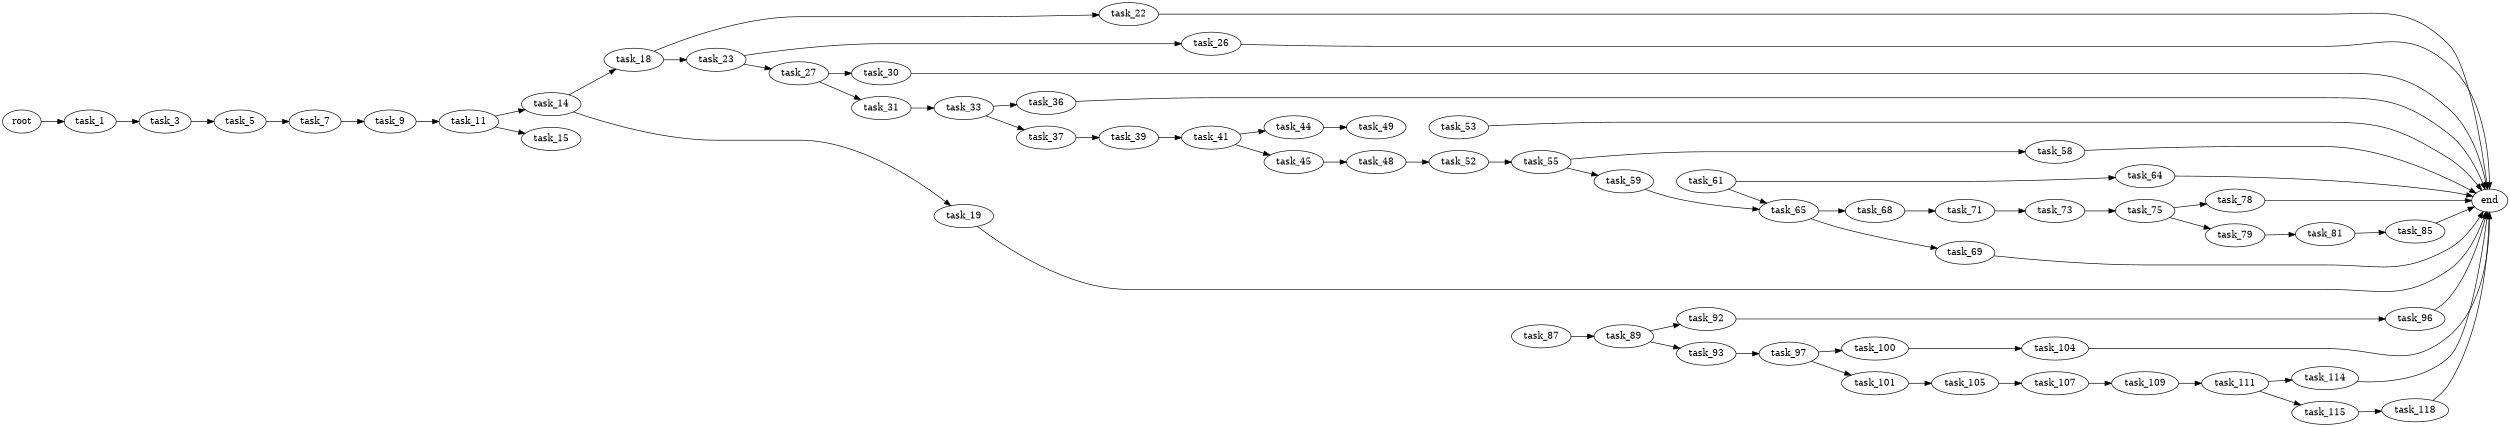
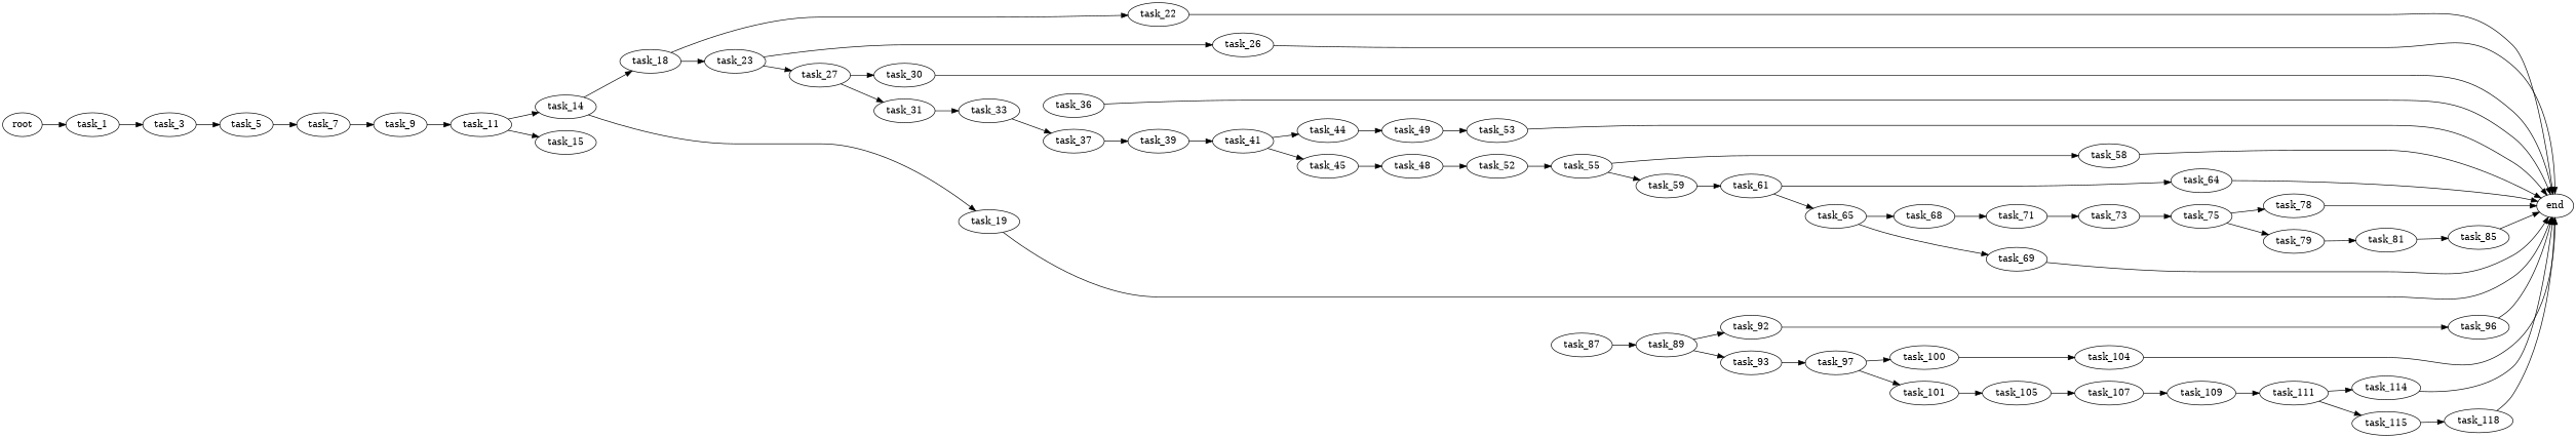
  digraph {
    rankdir=LR
    root
    task_1
    task_3
    task_5
    task_7
    task_9
    task_11
    task_14
    task_15
    task_18
    task_19
    task_22
    task_23
    end
    task_26
    task_27
    task_30
    task_31
    task_33
    task_36
    task_37
    task_39
    task_41
    task_44
    task_45
    task_49
    task_48
    task_53
    task_52
    task_55
    task_58
    task_59
    task_61
    task_64
    task_65
    task_68
    task_69
    task_71
    task_73
    task_75
    task_78
    task_79
    task_81
    task_85
    task_87
    task_89
    task_92
    task_93
    task_96
    task_97
    task_100
    task_101
    task_104
    task_105
    task_107
    task_109
    task_111
    task_114
    task_115
    task_118
    root -> task_1
    task_1 -> task_3
    task_3 -> task_5
    task_5 -> task_7
    task_7 -> task_9
    task_9 -> task_11
    task_11 -> task_14
    task_11 -> task_15
    task_14 -> task_18
    task_14 -> task_19
    task_18 -> task_22
    task_18 -> task_23
    task_19 -> end
    task_22 -> end
    task_23 -> task_26
    task_23 -> task_27
    task_26 -> end
    task_27 -> task_30
    task_27 -> task_31
    task_30 -> end
    task_31 -> task_33
-   task_33 -> task_36
    task_33 -> task_37
    task_36 -> end
    task_37 -> task_39
    task_39 -> task_41
    task_41 -> task_44
    task_41 -> task_45
    task_44 -> task_49
    task_45 -> task_48
+   task_49 -> task_53
    task_48 -> task_52
    task_53 -> end
    task_52 -> task_55
    task_55 -> task_58
    task_55 -> task_59
    task_58 -> end
-   task_59 -> task_65
+   task_59 -> task_61
    task_61 -> task_64
    task_61 -> task_65
    task_64 -> end
    task_65 -> task_68
    task_65 -> task_69
    task_68 -> task_71
    task_69 -> end
    task_71 -> task_73
    task_73 -> task_75
    task_75 -> task_78
    task_75 -> task_79
    task_78 -> end
    task_79 -> task_81
    task_81 -> task_85
    task_85 -> end
    task_87 -> task_89
    task_89 -> task_92
    task_89 -> task_93
    task_92 -> task_96
    task_93 -> task_97
    task_96 -> end
    task_97 -> task_100
    task_97 -> task_101
    task_100 -> task_104
    task_101 -> task_105
    task_104 -> end
    task_105 -> task_107
    task_107 -> task_109
    task_109 -> task_111
    task_111 -> task_114
    task_111 -> task_115
    task_114 -> end
    task_115 -> task_118
    task_118 -> end
  }
